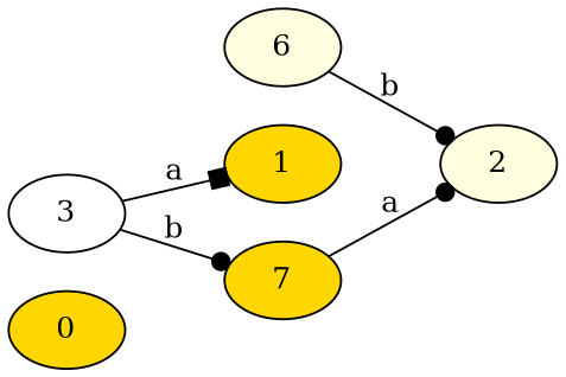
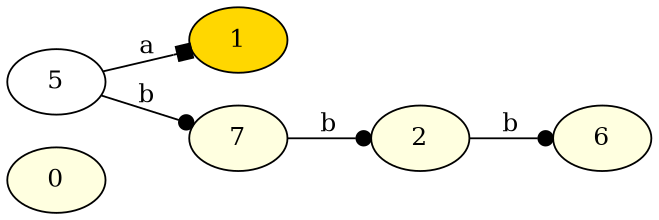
  strict digraph {
    rankdir=LR
    node [fillcolor=lightyellow style=filled]
    edge [arrowhead=dot]
-   0 [fillcolor=gold]
+   0
    2
    6
-   3 [fillcolor=white]
+   3 [fillcolor=white label=5]
    1 [fillcolor=gold]
-   7 [fillcolor=gold]
-   6 -> 2 [label=b]
+   7
+   2 -> 6 [label=b]
    3 -> 1 [arrowhead=box label=a]
    3 -> 7 [label=b]
-   7 -> 2 [label=a]
+   7 -> 2 [label=b]
  }
